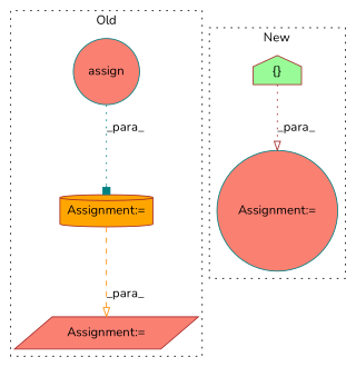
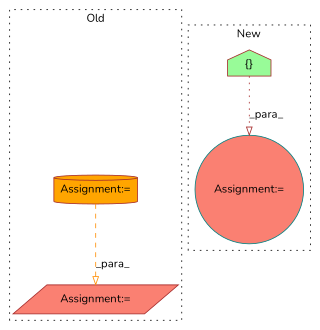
  digraph {
    fontname=Nunito
    node [a=7 l=1 shape=circle style=filled fillcolor=salmon color=brown fontname=Nunito]
    edge [style=dotted arrowhead=onormal fontname=Nunito]
-   n1 [a=32 l="7,1" label=assign s="1936,1960" color=teal]
    n2 [label="Assignment:=" s=2189 shape=parallelogram]
    n3 [label="Assignment:=" s=1929 shape=cylinder fillcolor=orange]
    n4 [a=4 l=2 label="{}" s=1756 shape=house fillcolor=palegreen]
    n5 [label="Assignment:=" s=1746 color=teal]
    subgraph cluster_1 {
      label=Old
      style=dotted
-     n1
      n2
      n3
    }
    subgraph cluster_2 {
      label=New
      style=dotted
      n4
      n5
    }
-   n1 -> n3 [label=_para_ color=teal arrowhead=box]
    n3 -> n2 [label=_para_ color=darkorange style=dashed]
    n4 -> n5 [label=_para_ color=brown]
  }
